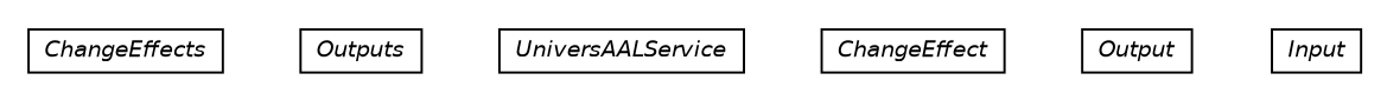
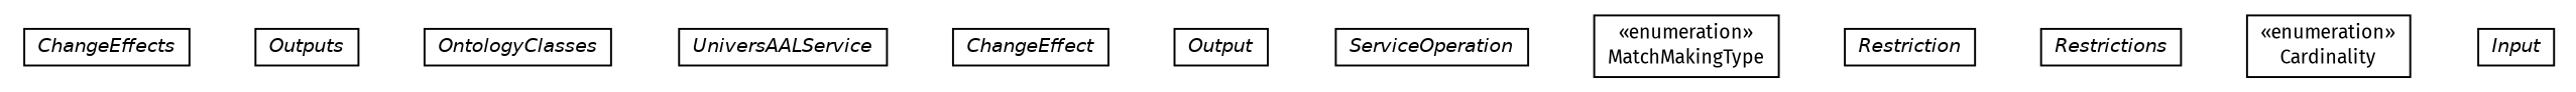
  digraph {
    nodesep=0.25
    ranksep=0.5
    fontname="Fira Sans"
    node [fontcolor=black fontname="Fira Sans" fontsize=10.0 shape=plaintext]
    n1 [label=<<table title="org.universAAL.middleware.api.annotation.ChangeEffects" border="0" cellborder="1" cellspacing="0" cellpadding="2" port="p" href="./ChangeEffects.html"> 		<tr><td><table border="0" cellspacing="0" cellpadding="1"> <tr><td align="center" balign="center"><font face="Helvetica-Oblique"> ChangeEffects </font></td></tr> 		</table></td></tr> 		</table>>]
    n2 [label=<<table title="org.universAAL.middleware.api.annotation.Outputs" border="0" cellborder="1" cellspacing="0" cellpadding="2" port="p" href="./Outputs.html"> 		<tr><td><table border="0" cellspacing="0" cellpadding="1"> <tr><td align="center" balign="center"><font face="Helvetica-Oblique"> Outputs </font></td></tr> 		</table></td></tr> 		</table>>]
+   n3 [label=<<table title="org.universAAL.middleware.api.annotation.OntologyClasses" border="0" cellborder="1" cellspacing="0" cellpadding="2" port="p" href="./OntologyClasses.html"> 		<tr><td><table border="0" cellspacing="0" cellpadding="1"> <tr><td align="center" balign="center"><font face="Helvetica-Oblique"> OntologyClasses </font></td></tr> 		</table></td></tr> 		</table>>]
    n4 [label=<<table title="org.universAAL.middleware.api.annotation.UniversAALService" border="0" cellborder="1" cellspacing="0" cellpadding="2" port="p" href="./UniversAALService.html"> 		<tr><td><table border="0" cellspacing="0" cellpadding="1"> <tr><td align="center" balign="center"><font face="Helvetica-Oblique"> UniversAALService </font></td></tr> 		</table></td></tr> 		</table>>]
    n5 [label=<<table title="org.universAAL.middleware.api.annotation.ChangeEffect" border="0" cellborder="1" cellspacing="0" cellpadding="2" port="p" href="./ChangeEffect.html"> 		<tr><td><table border="0" cellspacing="0" cellpadding="1"> <tr><td align="center" balign="center"><font face="Helvetica-Oblique"> ChangeEffect </font></td></tr> 		</table></td></tr> 		</table>>]
    n6 [label=<<table title="org.universAAL.middleware.api.annotation.Output" border="0" cellborder="1" cellspacing="0" cellpadding="2" port="p" href="./Output.html"> 		<tr><td><table border="0" cellspacing="0" cellpadding="1"> <tr><td align="center" balign="center"><font face="Helvetica-Oblique"> Output </font></td></tr> 		</table></td></tr> 		</table>>]
+   n7 [label=<<table title="org.universAAL.middleware.api.annotation.ServiceOperation" border="0" cellborder="1" cellspacing="0" cellpadding="2" port="p" href="./ServiceOperation.html"> 		<tr><td><table border="0" cellspacing="0" cellpadding="1"> <tr><td align="center" balign="center"><font face="Helvetica-Oblique"> ServiceOperation </font></td></tr> 		</table></td></tr> 		</table>>]
+   n8 [label=<<table title="org.universAAL.middleware.api.annotation.ServiceOperation.MatchMakingType" border="0" cellborder="1" cellspacing="0" cellpadding="2" port="p" href="./ServiceOperation.MatchMakingType.html"> 		<tr><td><table border="0" cellspacing="0" cellpadding="1"> <tr><td align="center" balign="center"> &#171;enumeration&#187; </td></tr> <tr><td align="center" balign="center"> MatchMakingType </td></tr> 		</table></td></tr> 		</table>>]
+   n9 [label=<<table title="org.universAAL.middleware.api.annotation.Restriction" border="0" cellborder="1" cellspacing="0" cellpadding="2" port="p" href="./Restriction.html"> 		<tr><td><table border="0" cellspacing="0" cellpadding="1"> <tr><td align="center" balign="center"><font face="Helvetica-Oblique"> Restriction </font></td></tr> 		</table></td></tr> 		</table>>]
+   n10 [label=<<table title="org.universAAL.middleware.api.annotation.Restrictions" border="0" cellborder="1" cellspacing="0" cellpadding="2" port="p" href="./Restrictions.html"> 		<tr><td><table border="0" cellspacing="0" cellpadding="1"> <tr><td align="center" balign="center"><font face="Helvetica-Oblique"> Restrictions </font></td></tr> 		</table></td></tr> 		</table>>]
+   n11 [label=<<table title="org.universAAL.middleware.api.annotation.Cardinality" border="0" cellborder="1" cellspacing="0" cellpadding="2" port="p" href="./Cardinality.html"> 		<tr><td><table border="0" cellspacing="0" cellpadding="1"> <tr><td align="center" balign="center"> &#171;enumeration&#187; </td></tr> <tr><td align="center" balign="center"> Cardinality </td></tr> 		</table></td></tr> 		</table>>]
    n12 [label=<<table title="org.universAAL.middleware.api.annotation.Input" border="0" cellborder="1" cellspacing="0" cellpadding="2" port="p" href="./Input.html"> 		<tr><td><table border="0" cellspacing="0" cellpadding="1"> <tr><td align="center" balign="center"><font face="Helvetica-Oblique"> Input </font></td></tr> 		</table></td></tr> 		</table>>]
  }
